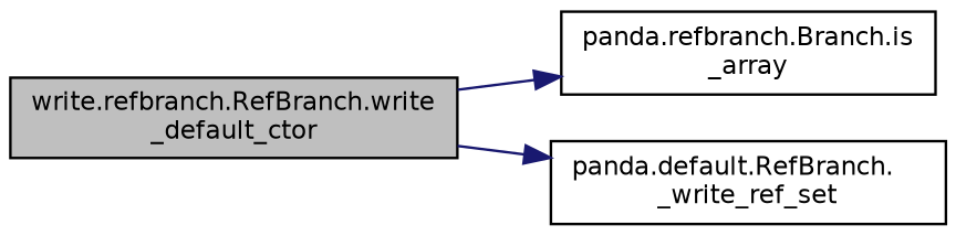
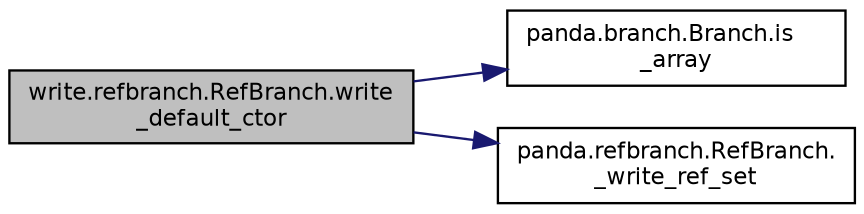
  digraph {
    rankdir=LR
    node [color=black fillcolor=white fontname=Helvetica fontsize=10 shape=record style=filled]
    edge [color=midnightblue fontname=Helvetica fontsize=10 labelfontname=Helvetica labelfontsize=10 style=solid]
    n1 [fillcolor=grey75 fontcolor=black height=0.2 label="write.refbranch.RefBranch.write\l_default_ctor" width=0.4]
-   n2 [height=0.2 label="panda.refbranch.Branch.is\l_array" width=0.4]
-   n3 [height=0.2 label="panda.default.RefBranch.\l_write_ref_set" width=0.4]
+   n2 [height=0.2 label="panda.branch.Branch.is\l_array" width=0.4]
+   n3 [height=0.2 label="panda.refbranch.RefBranch.\l_write_ref_set" width=0.4]
    n1 -> n2
    n1 -> n3
  }
